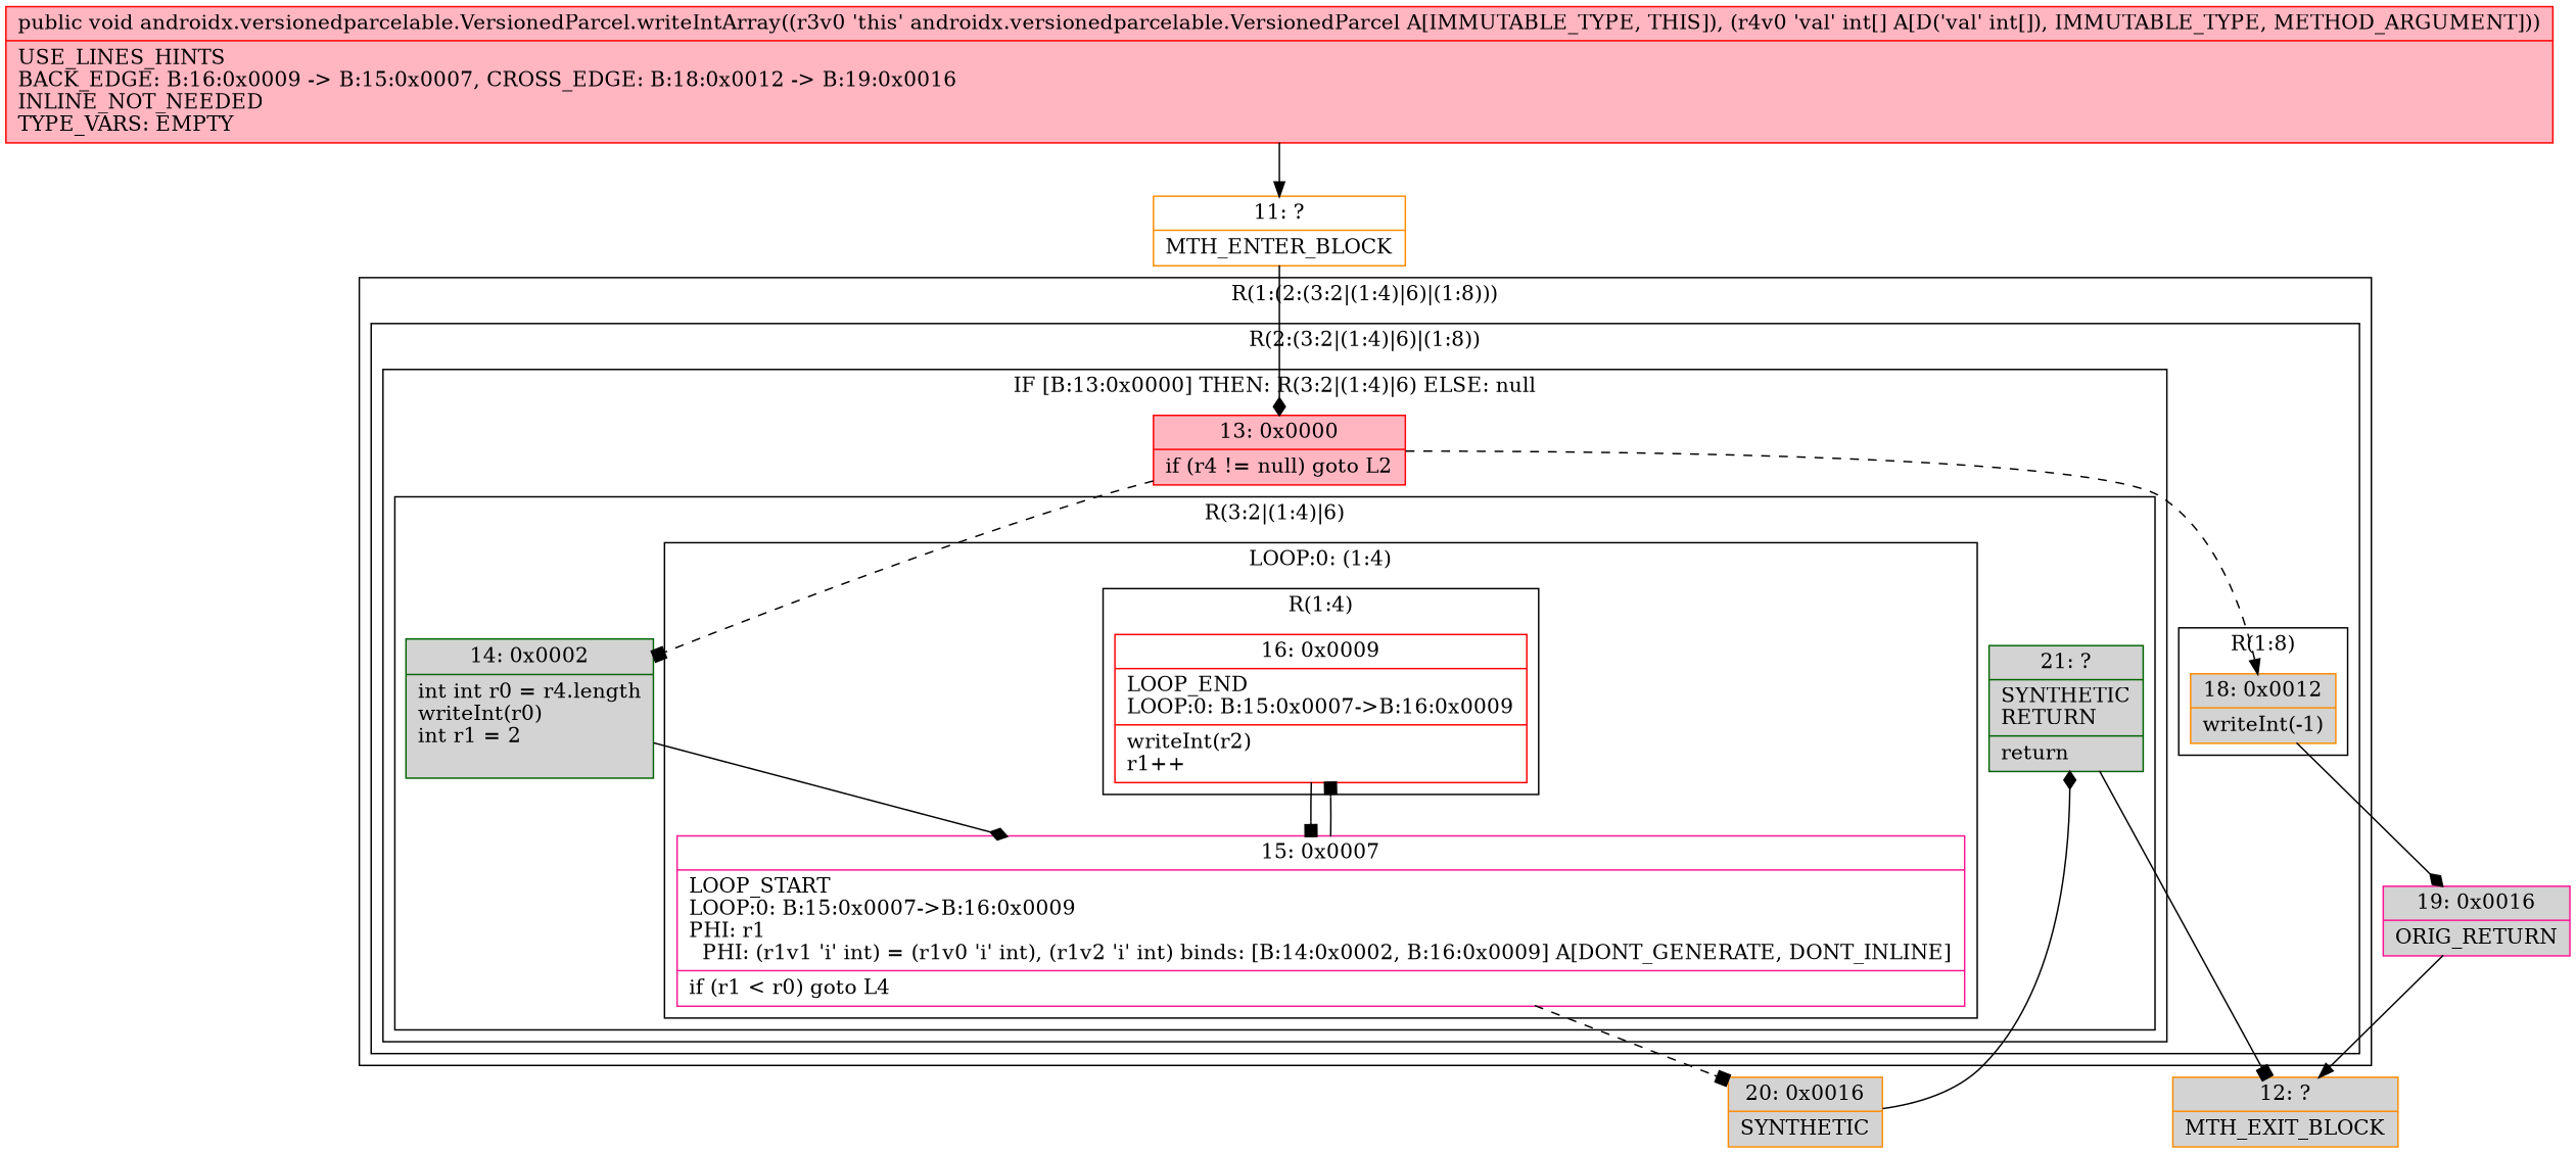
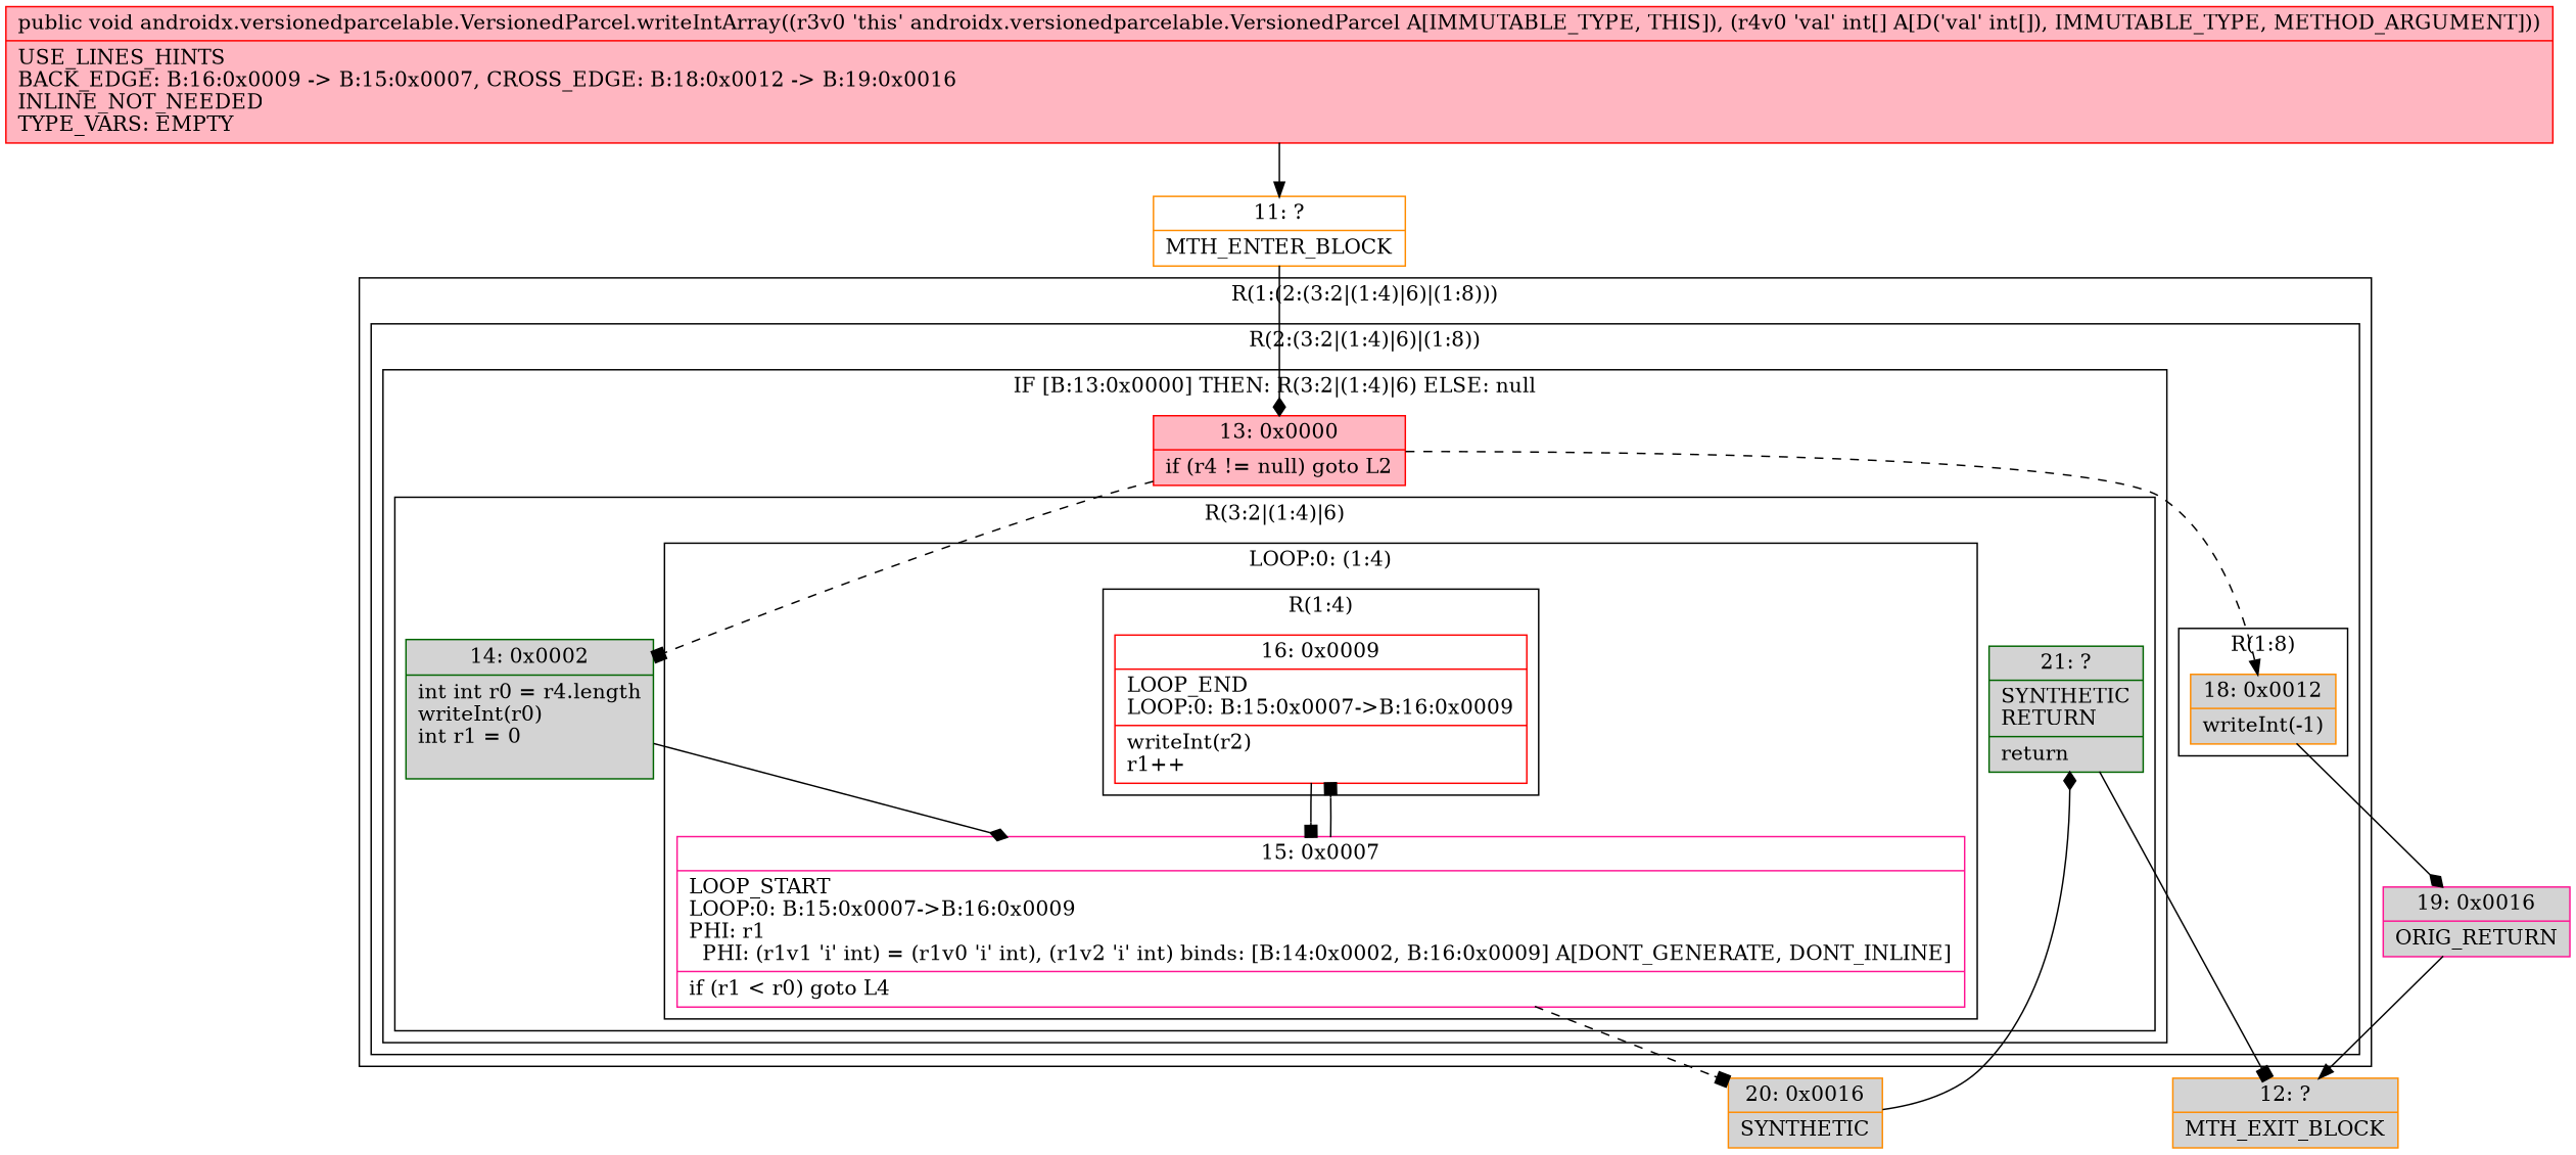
  digraph {
    node [color=darkorange fillcolor=lightgrey shape=record style=filled]
    edge [arrowhead=box]
    n1 [color=red fillcolor=white label="{16\:\ 0x0009|LOOP_END\lLOOP:0: B:15:0x0007\-\>B:16:0x0009\l|writeInt(r2)\lr1++\l}"]
    n2 [color=deeppink fillcolor=white label="{15\:\ 0x0007|LOOP_START\lLOOP:0: B:15:0x0007\-\>B:16:0x0009\lPHI: r1 \l  PHI: (r1v1 'i' int) = (r1v0 'i' int), (r1v2 'i' int) binds: [B:14:0x0002, B:16:0x0009] A[DONT_GENERATE, DONT_INLINE]\l|if (r1 \< r0) goto L4\l}"]
-   n3 [color=darkgreen label="{14\:\ 0x0002|int int r0 = r4.length\lwriteInt(r0)\lint r1 = 2\l\l}"]
+   n3 [color=darkgreen label="{14\:\ 0x0002|int int r0 = r4.length\lwriteInt(r0)\lint r1 = 0\l\l}"]
    n4 [color=darkgreen label="{21\:\ ?|SYNTHETIC\lRETURN\l|return\l}"]
    n5 [color=red fillcolor=lightpink label="{13\:\ 0x0000|if (r4 != null) goto L2\l}"]
    n6 [label="{18\:\ 0x0012|writeInt(\-1)\l}"]
    n7 [label="{20\:\ 0x0016|SYNTHETIC\l}"]
    n8 [label="{12\:\ ?|MTH_EXIT_BLOCK\l}"]
    n9 [color=deeppink label="{19\:\ 0x0016|ORIG_RETURN\l}"]
    n10 [fillcolor=white label="{11\:\ ?|MTH_ENTER_BLOCK\l}"]
    n11 [color=red fillcolor=lightpink label="{public void androidx.versionedparcelable.VersionedParcel.writeIntArray((r3v0 'this' androidx.versionedparcelable.VersionedParcel A[IMMUTABLE_TYPE, THIS]), (r4v0 'val' int[] A[D('val' int[]), IMMUTABLE_TYPE, METHOD_ARGUMENT]))  | USE_LINES_HINTS\lBACK_EDGE: B:16:0x0009 \-\> B:15:0x0007, CROSS_EDGE: B:18:0x0012 \-\> B:19:0x0016\lINLINE_NOT_NEEDED\lTYPE_VARS: EMPTY\l}"]
    subgraph cluster_1 {
      label="R(1:(2:(3:2|(1:4)|6)|(1:8)))"
      subgraph cluster_2 {
        label="R(2:(3:2|(1:4)|6)|(1:8))"
        subgraph cluster_3 {
          label="IF [B:13:0x0000] THEN: R(3:2|(1:4)|6) ELSE: null"
          n5
          subgraph cluster_4 {
            label="R(3:2|(1:4)|6)"
            n3
            n4
            subgraph cluster_5 {
              label="LOOP:0: (1:4)"
              n2
              subgraph cluster_6 {
                label="R(1:4)"
                n1
              }
            }
          }
        }
        subgraph cluster_7 {
          label="R(1:8)"
          n6
        }
      }
    }
    n1 -> n2
    n2 -> n1
    n2 -> n7 [style=dashed]
    n3 -> n2 [arrowhead=diamond]
    n4 -> n8
    n5 -> n3 [style=dashed]
    n5 -> n6 [arrowhead=normal style=dashed]
    n6 -> n9 [arrowhead=diamond]
    n7 -> n4 [arrowhead=diamond]
    n9 -> n8 [arrowhead=normal]
    n10 -> n5 [arrowhead=diamond]
    n11 -> n10 [arrowhead=normal]
  }
